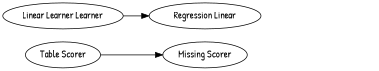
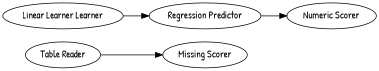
  digraph {
    fontname="Patrick Hand"
    rankdir=LR
    node [fontname="Patrick Hand"]
    edge [fontname="Patrick Hand"]
    n1 [label="Missing Scorer"]
-   n2 [label="Table Scorer"]
+   n2 [label="Table Reader"]
    n3 [label="Linear Learner Learner"]
-   n4 [label="Regression Linear"]
+   n4 [label="Regression Predictor"]
+   n5 [label="Numeric Scorer"]
    n2 -> n1
    n3 -> n4
+   n4 -> n5
  }
